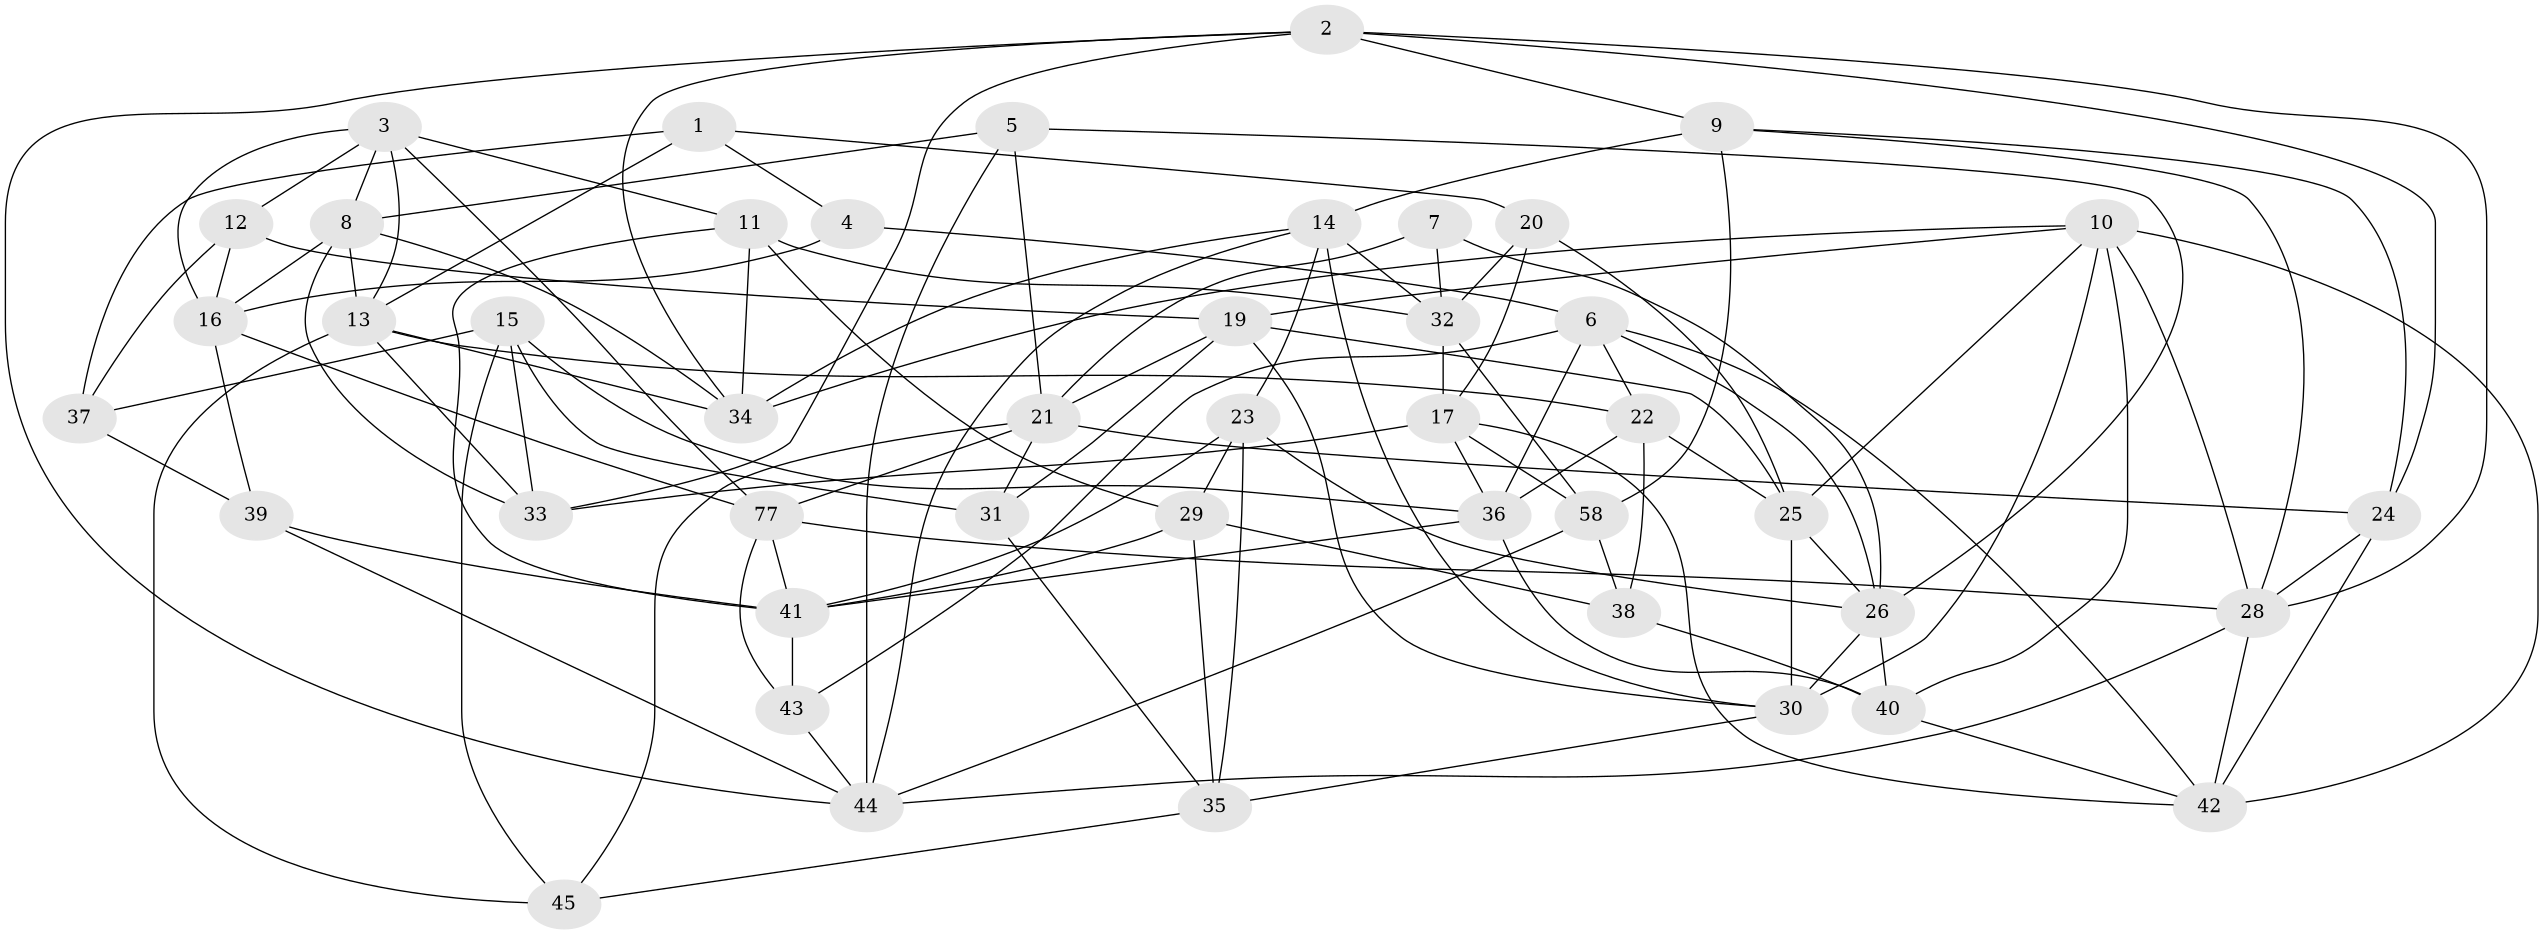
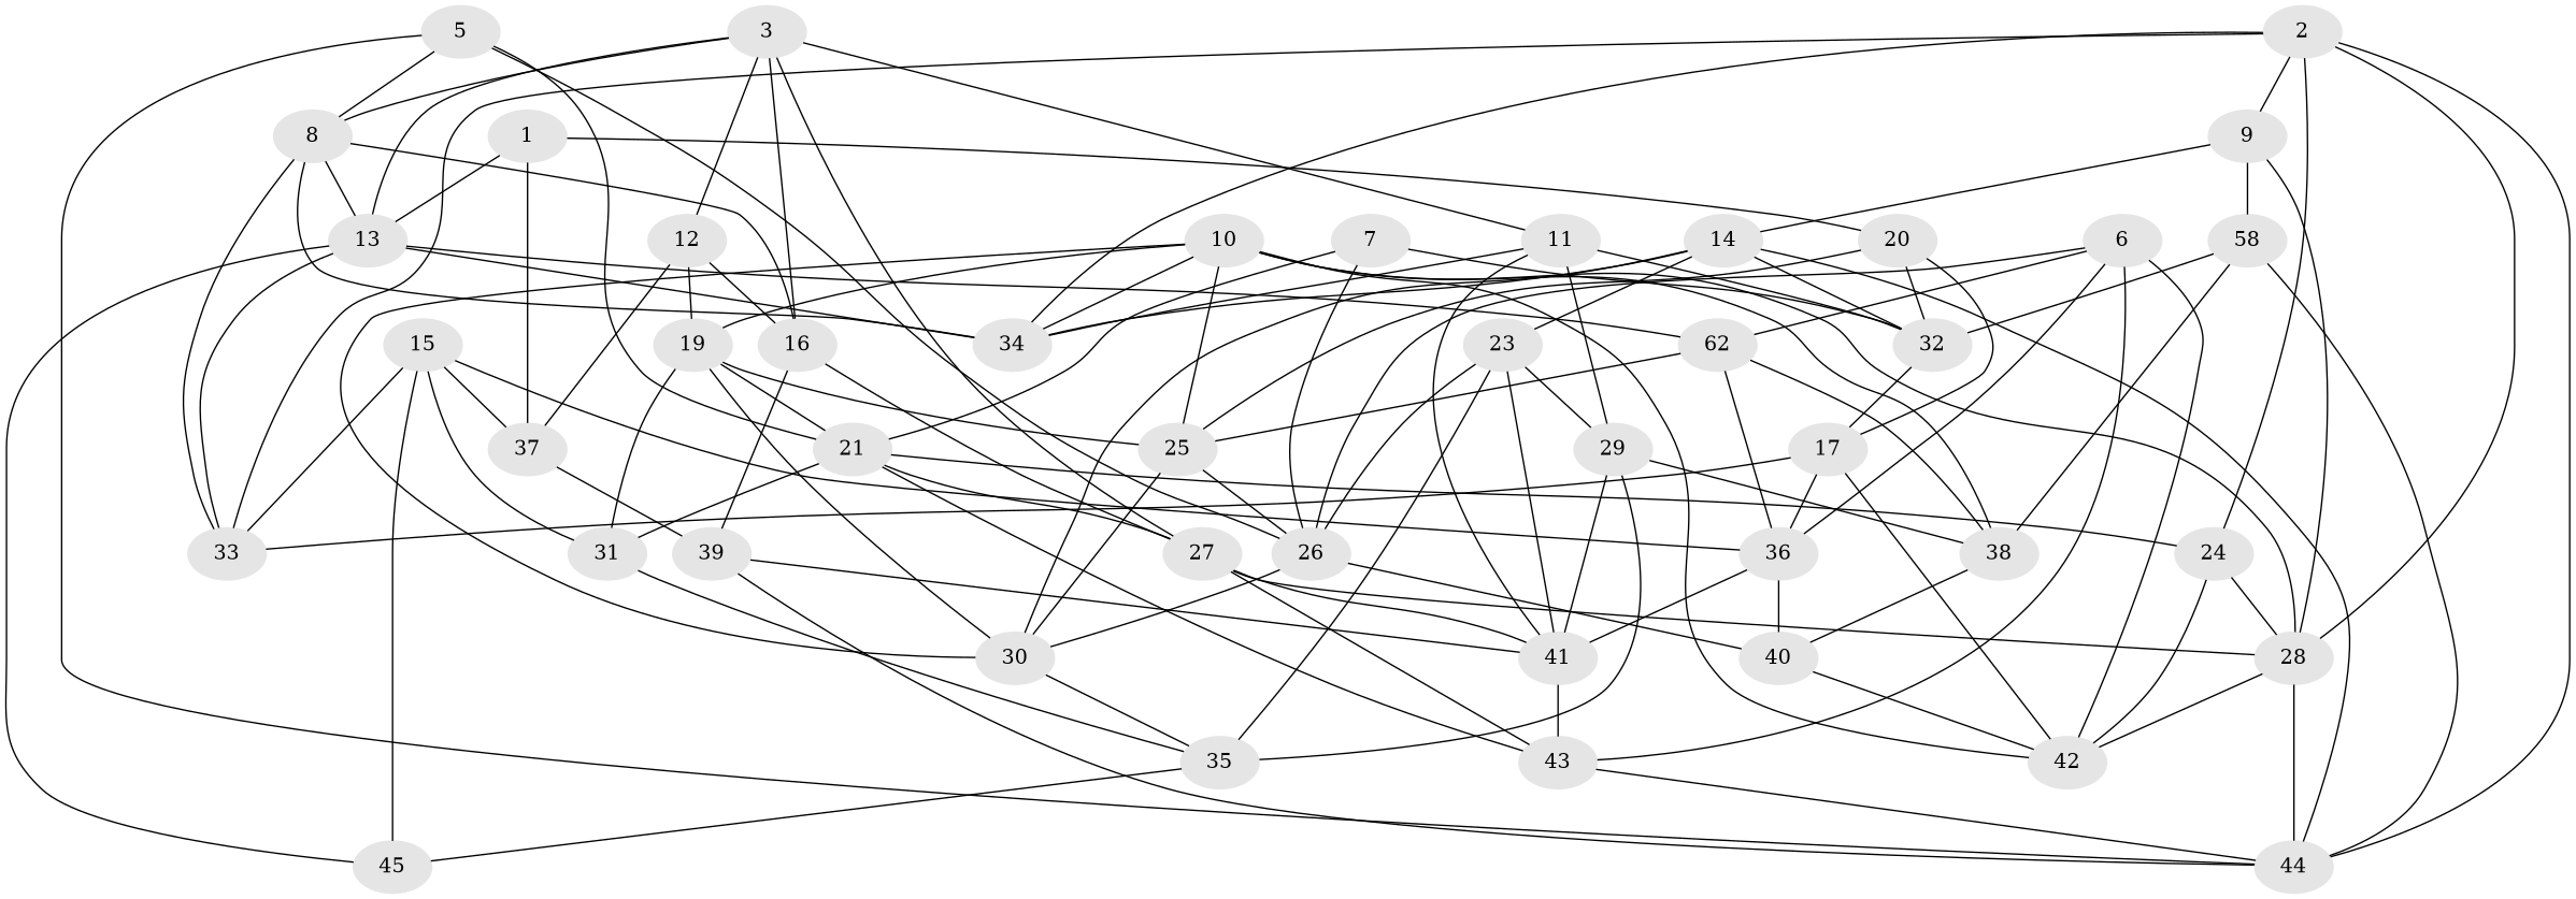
  graph {
    node [color=gray90 style=filled]
    edge [weight=1.0]
    1
-   4
    13
    20
    37
    16
    6
    33
    34
-   22
+   22 [label=62]
    45
    32
    25
    39
    2
    9
    24
    28
    44
    14
    n21 [label=58]
    42
    3
    8
    11
    12
-   27 [label=77]
+   27
    29
    41
    19
    43
    26
    36
    5
    21
    31
    30
    40
    38
    7
    17
    23
    10
    35
    15
-   1 -- 4
    1 -- 13
    1 -- 20
    1 -- 37 [weight=2.0]
-   4 -- 16
-   4 -- 6
    13 -- 33
    13 -- 34
    13 -- 22 [weight=2.0]
    13 -- 45
    20 -- 32
    20 -- 25
    37 -- 39
    16 -- 39
    16 -- 27
    6 -- 22
    6 -- 42
    6 -- 43
    6 -- 26
    6 -- 36
    22 -- 25
    22 -- 36
    22 -- 38
    32 -- 17
    25 -- 26
    25 -- 30
    39 -- 44
    39 -- 41
    2 -- 33
    2 -- 34
    2 -- 9
    2 -- 24
    2 -- 28
    2 -- 44
-   9 -- 24
    9 -- 28
    9 -- 14
    9 -- n21 [weight=2.0]
    24 -- 28
    24 -- 42
    28 -- 44
    28 -- 42
    14 -- 34
    14 -- 32
    14 -- 44
    14 -- 30
    14 -- 23
    n21 -- 32
    n21 -- 44
    n21 -- 38
    3 -- 13
    3 -- 16
    3 -- 8
    3 -- 11
    3 -- 12
    3 -- 27
    8 -- 13
    8 -- 16
    8 -- 33
    8 -- 34
    11 -- 34
    11 -- 32
    11 -- 29 [weight=2.0]
    11 -- 41
    12 -- 37
    12 -- 16
    12 -- 19
    27 -- 28
    27 -- 41
    27 -- 43
    29 -- 41
    29 -- 38
    29 -- 35
    41 -- 43
    19 -- 25
    19 -- 21
    19 -- 31
    19 -- 30
    43 -- 44
    26 -- 30
    26 -- 40 [weight=2.0]
    36 -- 41
    36 -- 40
    5 -- 44
    5 -- 8
    5 -- 26
    5 -- 21
-   21 -- 45
+   21 -- 43
    21 -- 24 [weight=2.0]
    21 -- 27
    21 -- 31
    31 -- 35
    30 -- 35
    40 -- 42
    38 -- 40
    7 -- 32 [weight=2.0]
    7 -- 26
    7 -- 21
    17 -- 20
    17 -- 33
-   17 -- n21
    17 -- 42
    17 -- 36
    23 -- 29
    23 -- 41
    23 -- 26
    23 -- 35 [weight=2.0]
    10 -- 34
    10 -- 25
    10 -- 28 [weight=2.0]
    10 -- 42
    10 -- 19
    10 -- 30
-   10 -- 40
+   10 -- 38
    35 -- 45
    15 -- 37
    15 -- 33
    15 -- 45
    15 -- 36
    15 -- 31
  }
